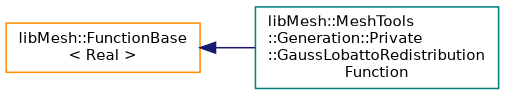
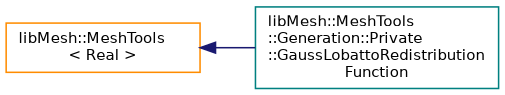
  digraph {
    rankdir=LR
    node [fillcolor=white fontname=Helvetica fontsize=10 shape=record style=filled]
-   n1 [color=darkorange height=0.2 label="libMesh::FunctionBase\l\< Real \>" width=0.4]
+   n1 [color=darkorange height=0.2 label="libMesh::MeshTools\l\< Real \>" width=0.4]
    n2 [color=teal height=0.2 label="libMesh::MeshTools\l::Generation::Private\l::GaussLobattoRedistribution\lFunction" width=0.4]
    n1 -> n2 [color=midnightblue dir=back fontname=Helvetica fontsize=10 labelfontname=Helvetica labelfontsize=10 style=solid]
  }
